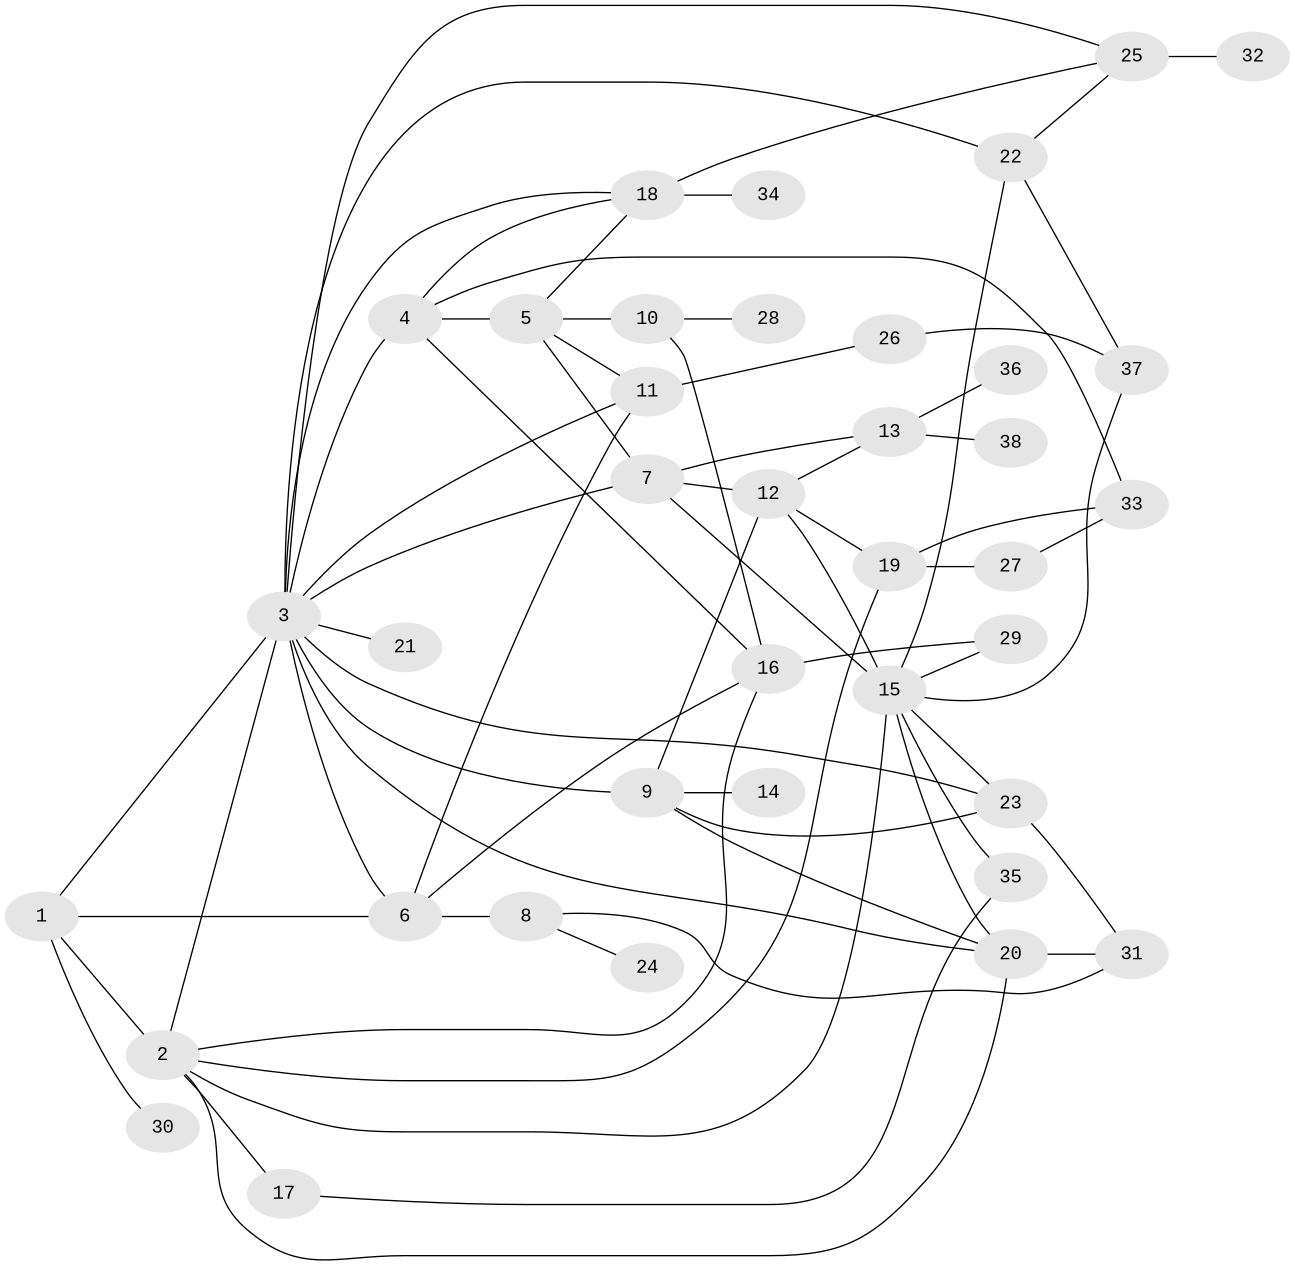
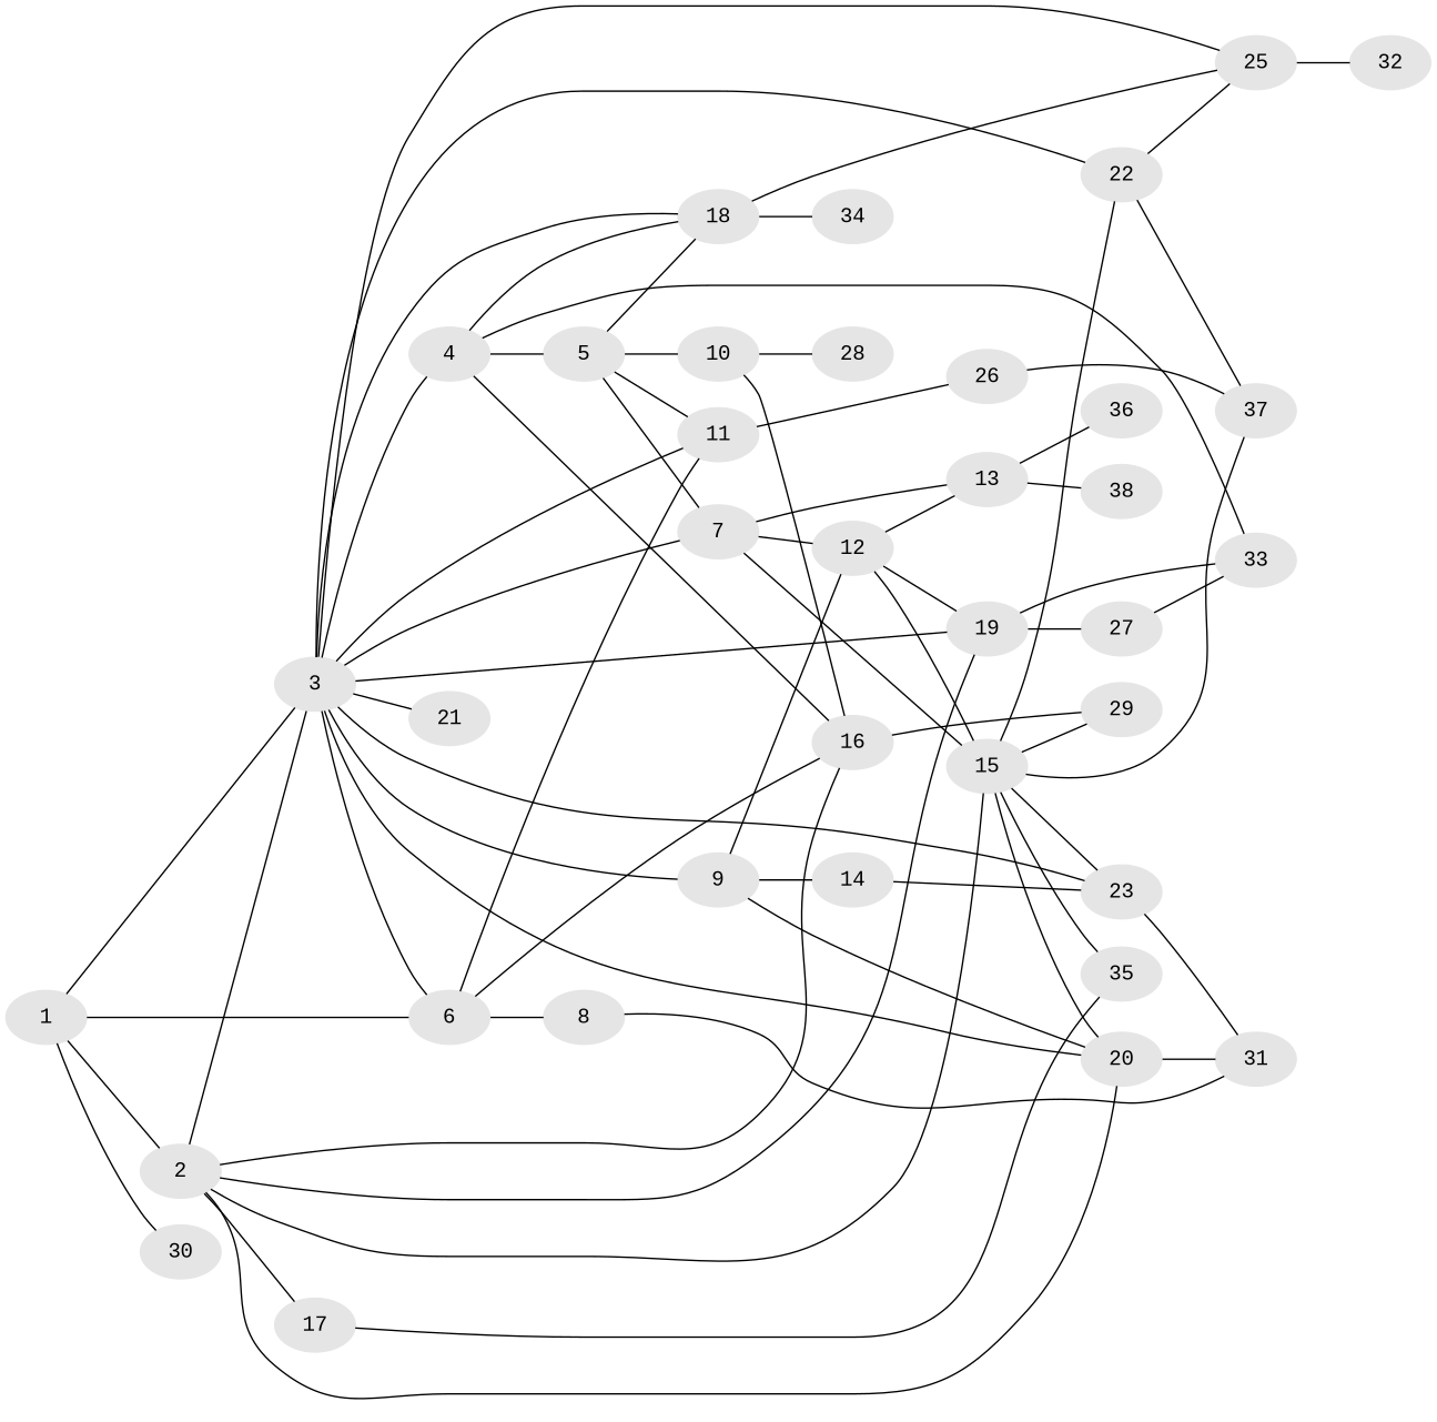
  graph {
    fontname="Liberation Mono"
    rankdir=LR
    node [color=gray90 fontname="Liberation Mono" style=filled]
    edge [fontname="Liberation Mono" weight=1.0]
    1
    2
    3
    6
    30
    15
    16
    17
    19
    20
    4
    7
    9
    11
    18
    21
    22
    23
    25
    8
    29
    35
    37
    33
    27
    31
    5
    12
    13
    14
    26
    34
    32
    10
    28
-   24
    36
    38
    1 -- 2
    1 -- 3
    1 -- 6 [weight=2.0]
    1 -- 30
    2 -- 3
    2 -- 15
    2 -- 16
    2 -- 17
    2 -- 19
    2 -- 20
    3 -- 6 [weight=2.0]
+   3 -- 19
    3 -- 20
    3 -- 4
    3 -- 7
    3 -- 9
    3 -- 11
    3 -- 18
    3 -- 21
    3 -- 22 [weight=2.0]
    3 -- 23
    3 -- 25
    6 -- 16
    6 -- 11
    6 -- 8
    15 -- 20
    15 -- 22 [weight=2.0]
    15 -- 23
    15 -- 29
    15 -- 35
    15 -- 37 [weight=2.0]
    16 -- 29
    17 -- 35
    19 -- 33
    19 -- 27 [weight=2.0]
    20 -- 31
    4 -- 16
    4 -- 18
    4 -- 33
    4 -- 5
    7 -- 15
    7 -- 12
    7 -- 13 [weight=2.0]
    9 -- 20
    9 -- 12
    9 -- 14 [weight=2.0]
    11 -- 26
    18 -- 25
    18 -- 34
    22 -- 25
    22 -- 37
    23 -- 31
    25 -- 32
    8 -- 31
-   8 -- 24
    27 -- 33
    5 -- 7
    5 -- 11
    5 -- 18
    5 -- 10
    12 -- 15
    12 -- 19
    12 -- 13
    13 -- 36
    13 -- 38
-   9 -- 23
+   14 -- 23
    26 -- 37
    10 -- 16
    10 -- 28
  }
